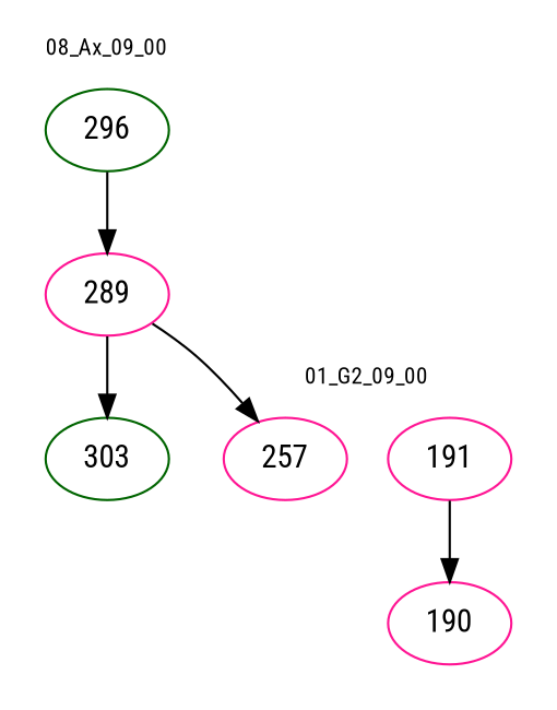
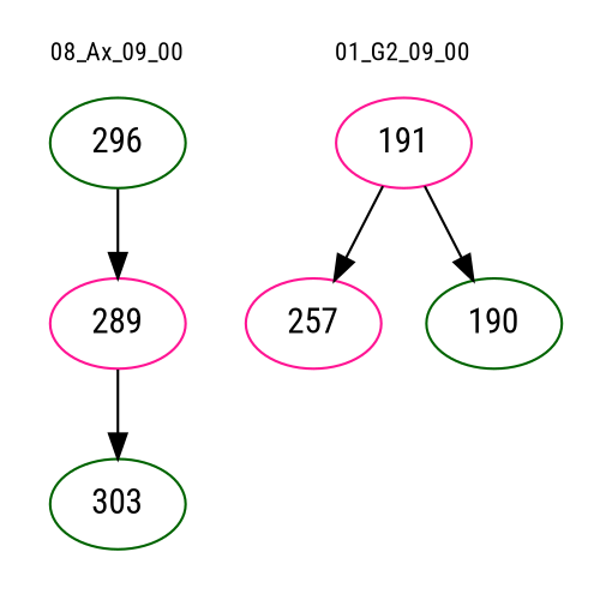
  digraph {
    fontname="Roboto Condensed"
    node [color=deeppink fontname="Roboto Condensed"]
    edge [color=black fontname="Roboto Condensed"]
    n1 [color=darkgreen label=296]
    n2 [label=289]
    n3 [color=darkgreen label=303]
    n4 [label=191]
    n5 [label=257]
-   n6 [label=190]
+   n6 [color=darkgreen label=190]
    subgraph cluster_1 {
      color=white
      fontsize=10
      label="08_Ax_09_00"
      n1
      n2
      n3
    }
    subgraph cluster_2 {
      color=white
      fontsize=10
      label="01_G2_09_00"
      n4
      n5
      n6
    }
    n1 -> n2
    n2 -> n3
-   n2 -> n5
+   n4 -> n5
    n4 -> n6
  }
